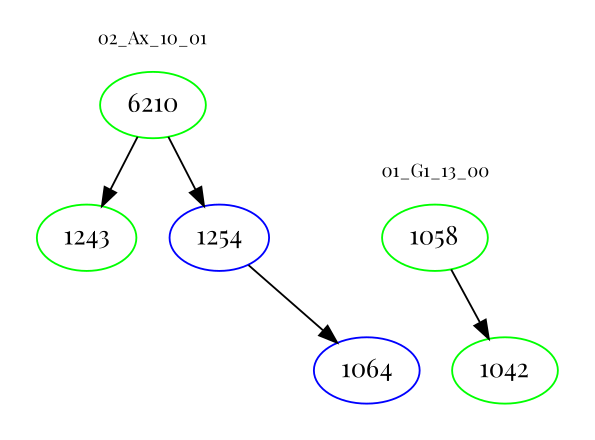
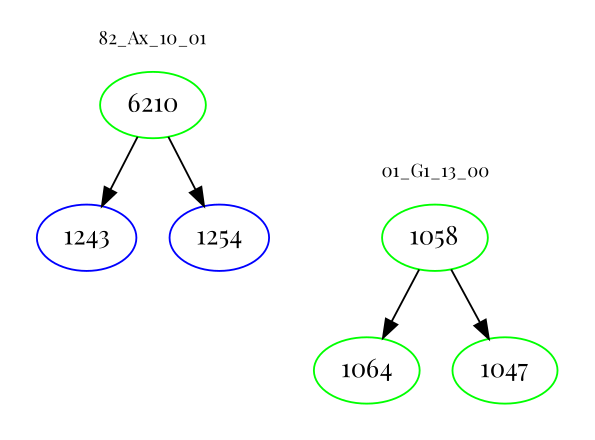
  digraph {
    fontname="Playfair Display"
    node [color=green fontname="Playfair Display"]
    edge [color=black fontname="Playfair Display"]
    n1 [label=6210]
-   n2 [label=1243]
+   n2 [color=blue label=1243]
    n3 [color=blue label=1254]
    n4 [label=1058]
-   n5 [label=1042]
-   n6 [color=blue label=1064]
+   n5 [label=1047]
+   n6 [label=1064]
    subgraph cluster_1 {
      color=white
      fontsize=10
-     label="02_Ax_10_01"
+     label="82_Ax_10_01"
      n1
      n2
      n3
    }
    subgraph cluster_2 {
      color=white
      fontsize=10
      label="01_G1_13_00"
      n4
      n5
      n6
    }
    n1 -> n2
    n1 -> n3
    n4 -> n5
-   n3 -> n6
+   n4 -> n6
  }
